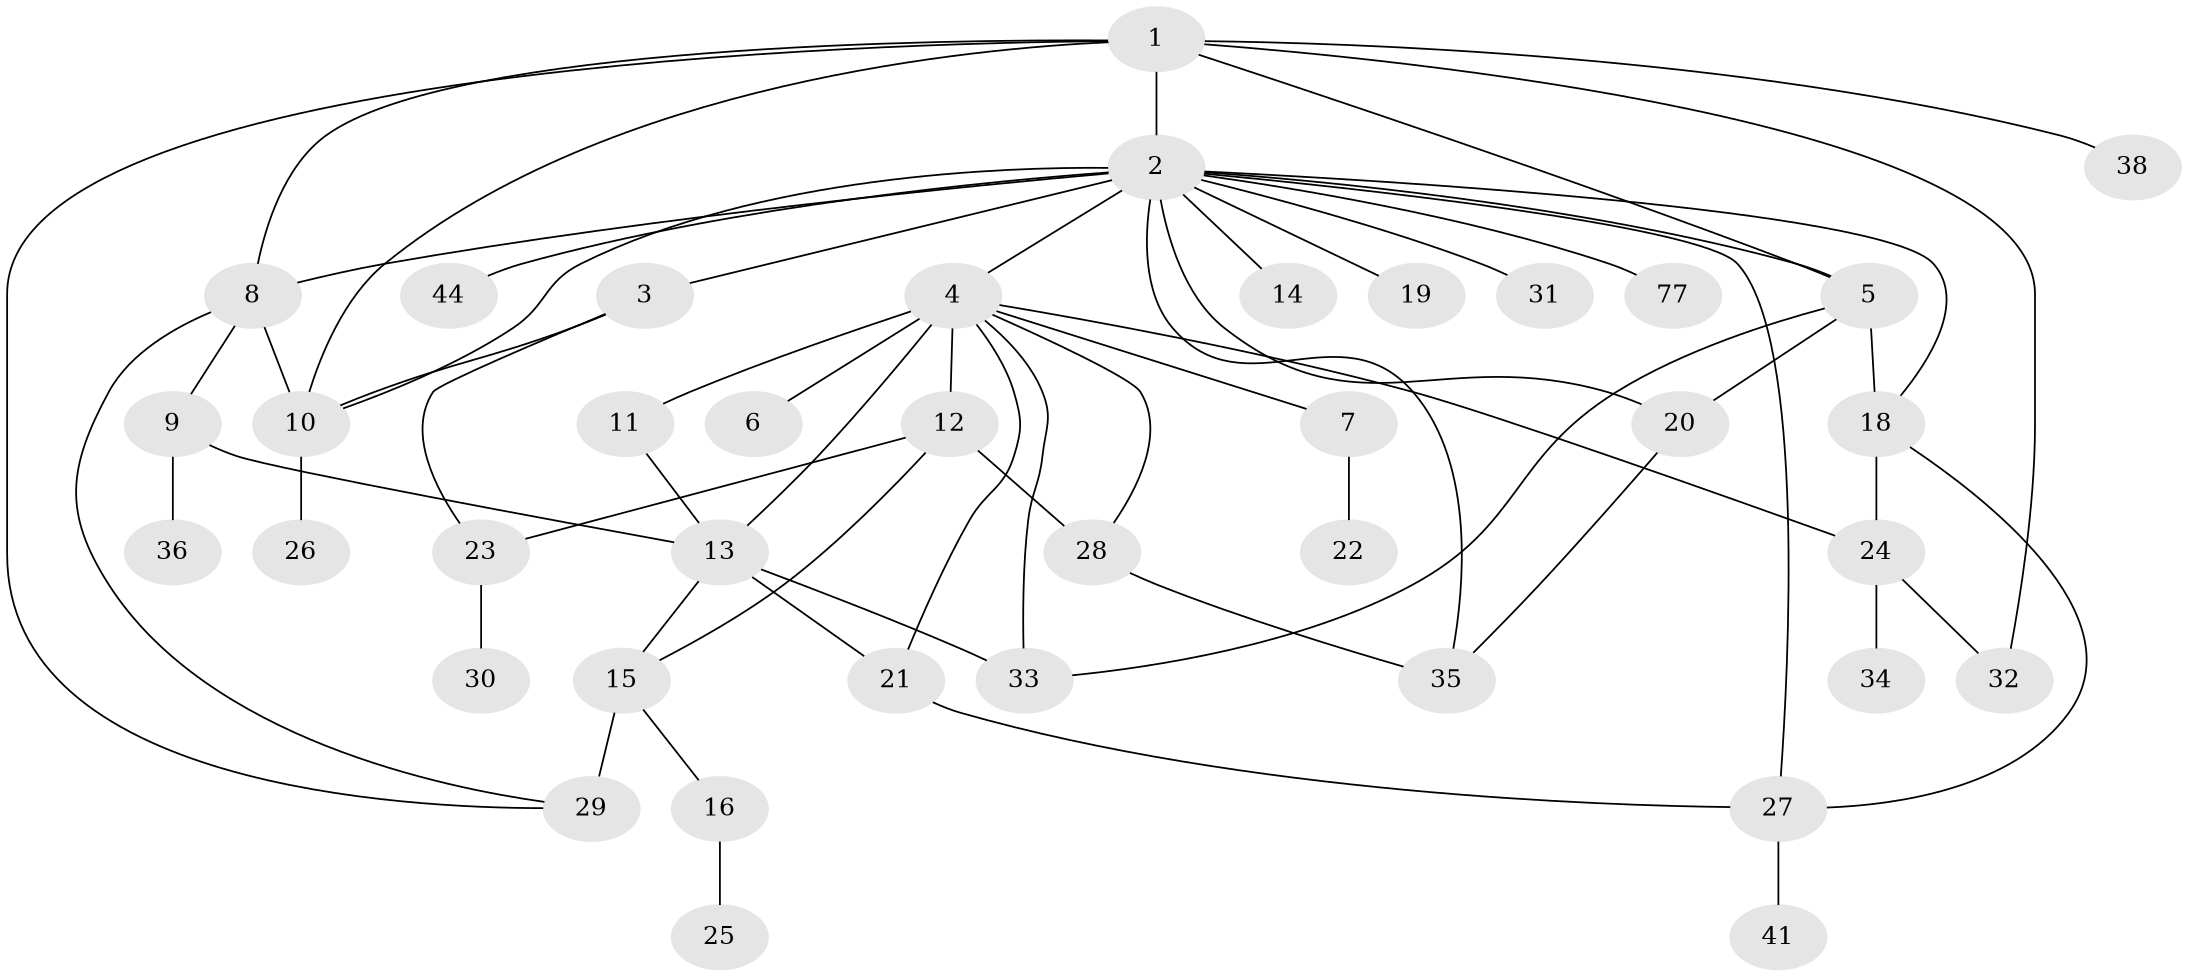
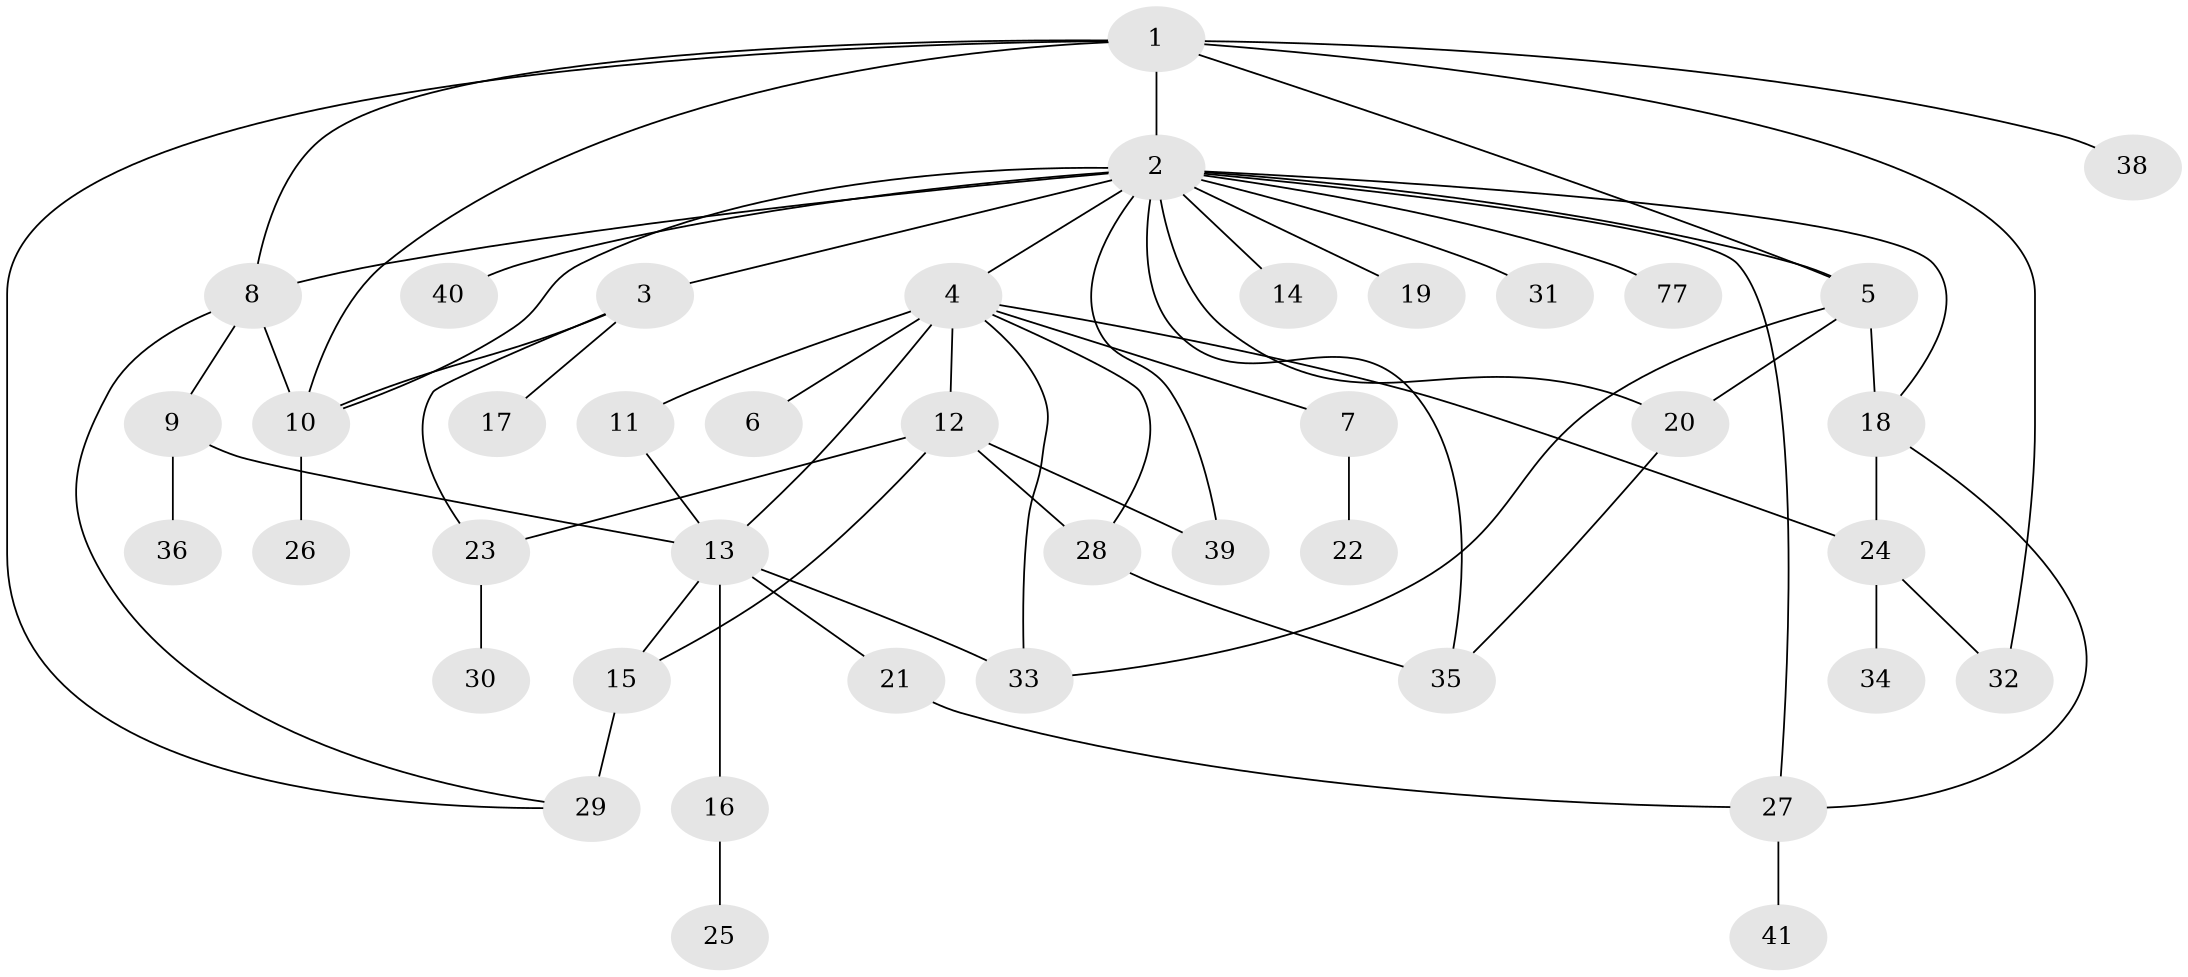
  graph {
    node [color=gray90 style=filled]
    edge [weight=1.0]
    1
    2
    5
    8
    10
    29
    32
    38
    3
    4
    14
    18
    19
    20
    27
    31
    n17 [label=77]
-   40 [label=44]
+   39
+   40
    35
    33
    9
    26
+   17
    23
    7
    6
    11
    12
    13
    21
    24
    28
    22
    41
    30
    15
    16
    34
    36
    25
    1 -- 2
    1 -- 5
    1 -- 8
    1 -- 10
    1 -- 29
    1 -- 32
    1 -- 38
    2 -- 5
    2 -- 8
    2 -- 10 [weight=3.0]
    2 -- 3
    2 -- 4
    2 -- 14
    2 -- 18 [weight=2.0]
    2 -- 19
    2 -- 20
    2 -- 27
    2 -- 31
    2 -- n17
+   2 -- 39
    2 -- 40
    2 -- 35
    5 -- 18 [weight=3.0]
    5 -- 20
    5 -- 33
    8 -- 10
    8 -- 29
    8 -- 9
    10 -- 26 [weight=3.0]
    3 -- 10
+   3 -- 17
    3 -- 23
    4 -- 33
    4 -- 7
    4 -- 6
    4 -- 11 [weight=3.0]
    4 -- 12
    4 -- 13
-   4 -- 21
    4 -- 24
    4 -- 28
    18 -- 27
    18 -- 24
    20 -- 35
    27 -- 41
    9 -- 13
    9 -- 36
    23 -- 30
    7 -- 22
    11 -- 13
+   12 -- 39
    12 -- 23
    12 -- 28
    12 -- 15
    13 -- 33
    13 -- 21
    13 -- 15
-   15 -- 16 [weight=3.0]
+   13 -- 16 [weight=3.0]
    21 -- 27
    24 -- 32
    24 -- 34
    28 -- 35
    15 -- 29 [weight=4.0]
    16 -- 25
  }
